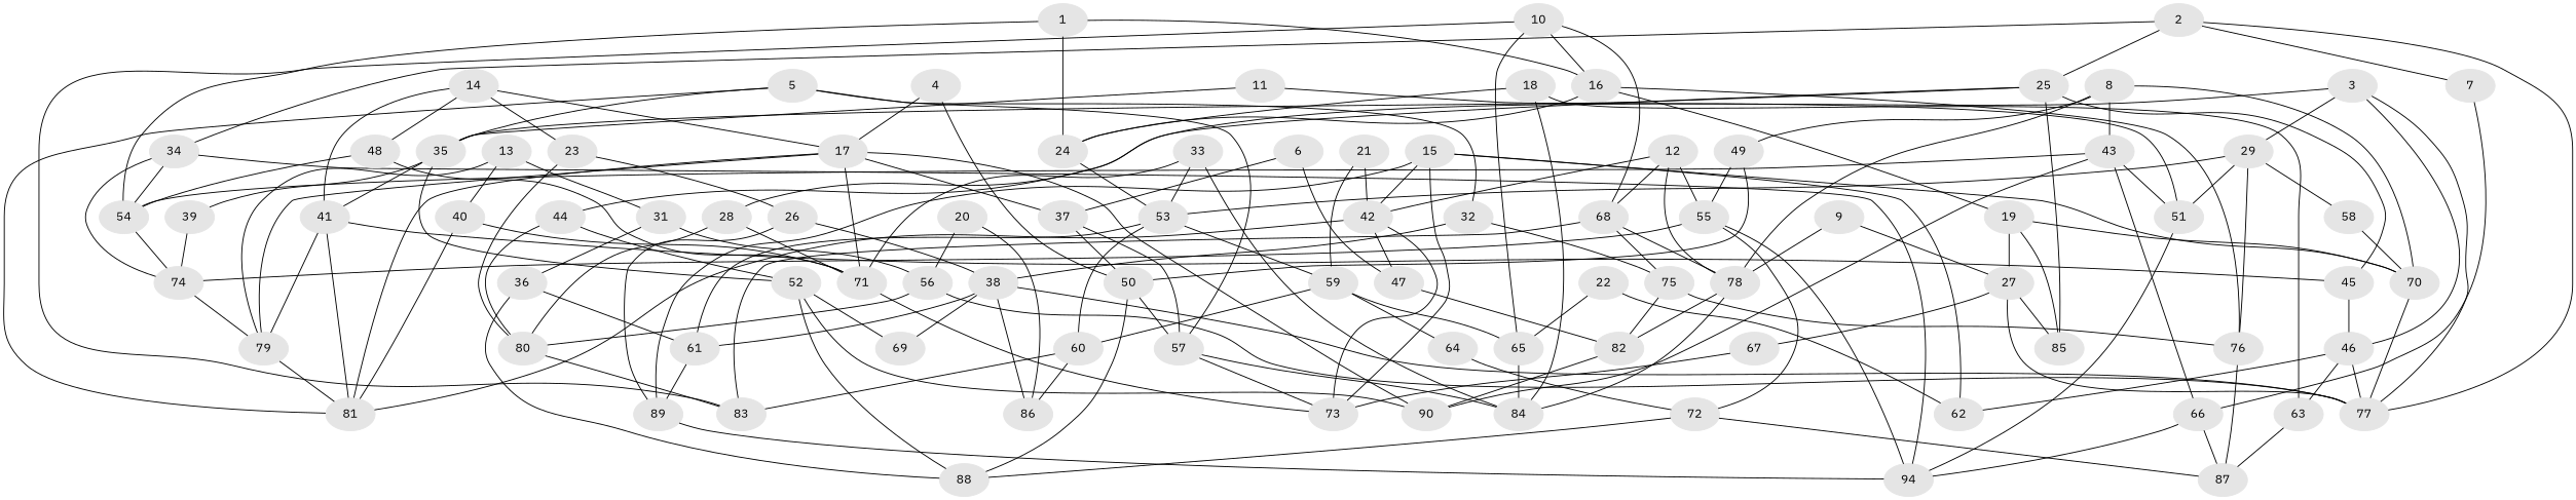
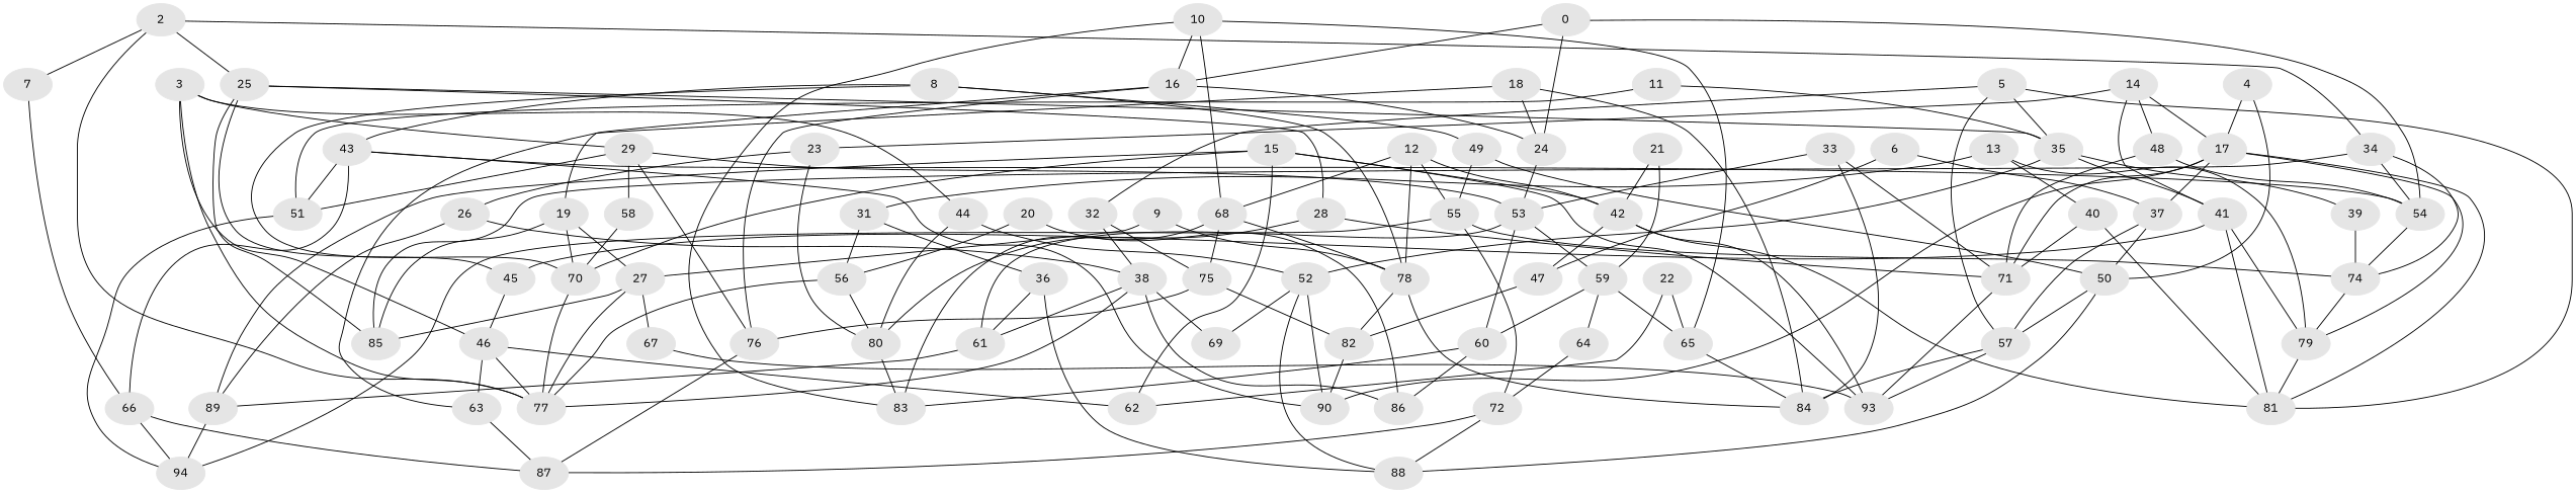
  graph {
    fontname="IBM Plex Sans"
    node [color=gray90 fontname="IBM Plex Sans" style=filled]
    edge [fontname="IBM Plex Sans"]
-   1
+   1 [label=0]
    16
    24
    54
    19
    76
    53
    74
    2
    7
    25
    34
    77
    66
    35
    85
    28
    45
    n19 [label=94]
    3
    29
    44
    46
    51
    58
    80
    52
    62
    63
    4
    17
    50
    81
    37
    79
    71
    90
    57
    88
    5
    32
    38
    75
    41
    39
-   73
+   73 [label=93]
    84
    6
    47
    82
    87
    8
    43
    49
    70
    78
    55
    9
    27
    67
    10
    65
    68
    83
    11
    12
    42
    72
    13
    31
    40
    56
    36
    14
    23
    48
    26
    15
    89
    18
    20
    86
    21
    59
    60
    64
    22
    61
    69
    33
    1 -- 16
    1 -- 24
    1 -- 54
    16 -- 24
    16 -- 19
    16 -- 76
    24 -- 53
    54 -- 74
    19 -- 85
    19 -- 70
    19 -- 27
    76 -- 87
    53 -- 59
    53 -- 60
    53 -- 61
    74 -- 79
    2 -- 7
    2 -- 25
    2 -- 34
    2 -- 77
    7 -- 66
    25 -- 35
    25 -- 85
    25 -- 28
    25 -- 45
    34 -- 54
    34 -- 74
-   34 -- n19
+   34 -- 85
    66 -- n19
    66 -- 87
    35 -- 52
    35 -- 41
    35 -- 39
    28 -- 80
    28 -- 71
    45 -- 46
    3 -- 77
    3 -- 29
    3 -- 44
    3 -- 46
    29 -- 76
    29 -- 53
    29 -- 51
    29 -- 58
    44 -- 80
    44 -- 52
    46 -- 77
    46 -- 62
    46 -- 63
    51 -- n19
    58 -- 70
    80 -- 83
    52 -- 90
    52 -- 88
    52 -- 69
    63 -- 87
    4 -- 17
    4 -- 50
    17 -- 81
    17 -- 37
    17 -- 79
    17 -- 71
    17 -- 90
    50 -- 57
    50 -- 88
    37 -- 50
    37 -- 57
    79 -- 81
    71 -- 73
    57 -- 73
    57 -- 84
    5 -- 35
    5 -- 81
    5 -- 57
    5 -- 32
    32 -- 38
    32 -- 75
    38 -- 77
    38 -- 86
    38 -- 61
    38 -- 69
    75 -- 76
    75 -- 82
    41 -- 45
    41 -- 81
    41 -- 79
    39 -- 74
    6 -- 37
    6 -- 47
    47 -- 82
    82 -- 90
    8 -- 43
    8 -- 49
    8 -- 70
    8 -- 78
    43 -- 54
    43 -- 66
    43 -- 51
    43 -- 90
    49 -- 50
    49 -- 55
    70 -- 77
    78 -- 84
    78 -- 82
    55 -- 74
    55 -- n19
    55 -- 72
    9 -- 78
    9 -- 27
    27 -- 77
    27 -- 85
    27 -- 67
    67 -- 73
    10 -- 16
    10 -- 65
    10 -- 68
    10 -- 83
    65 -- 84
    68 -- 75
    68 -- 78
    68 -- 83
    11 -- 35
    11 -- 51
    12 -- 78
    12 -- 55
    12 -- 68
    12 -- 42
    42 -- 81
    42 -- 73
    42 -- 47
    72 -- 88
    72 -- 87
    13 -- 79
    13 -- 31
    13 -- 40
    31 -- 56
    31 -- 36
    40 -- 81
    40 -- 71
    56 -- 77
    56 -- 80
    36 -- 88
    36 -- 61
    14 -- 17
    14 -- 41
    14 -- 23
    14 -- 48
    23 -- 80
    23 -- 26
    48 -- 54
    48 -- 71
    26 -- 38
    26 -- 89
    15 -- 62
    15 -- 73
    15 -- 70
    15 -- 42
    15 -- 89
    89 -- n19
    18 -- 24
    18 -- 63
    18 -- 84
    20 -- 56
    20 -- 86
    21 -- 42
    21 -- 59
    59 -- 65
    59 -- 60
    59 -- 64
    60 -- 83
    60 -- 86
    64 -- 72
    22 -- 62
    22 -- 65
    61 -- 89
    33 -- 53
    33 -- 71
    33 -- 84
  }
